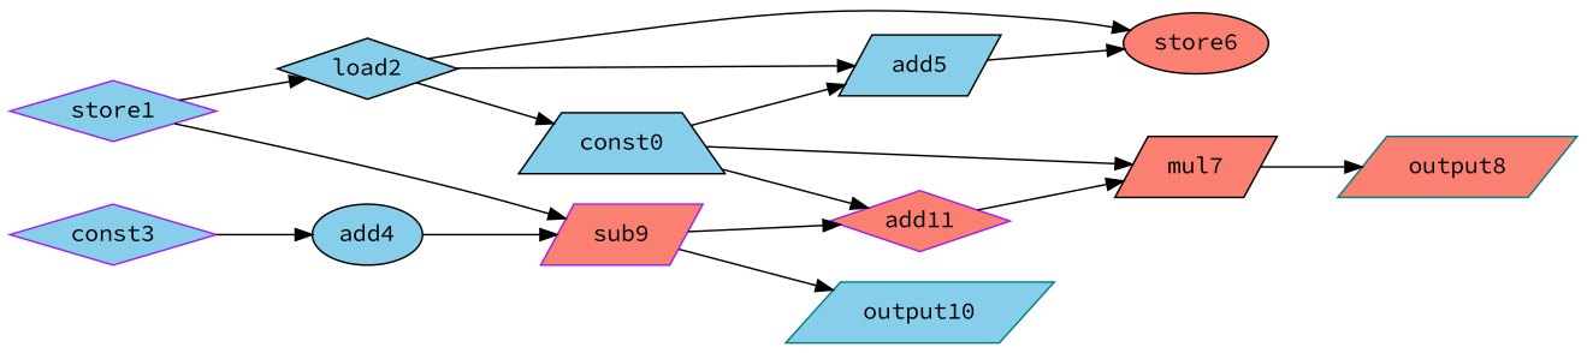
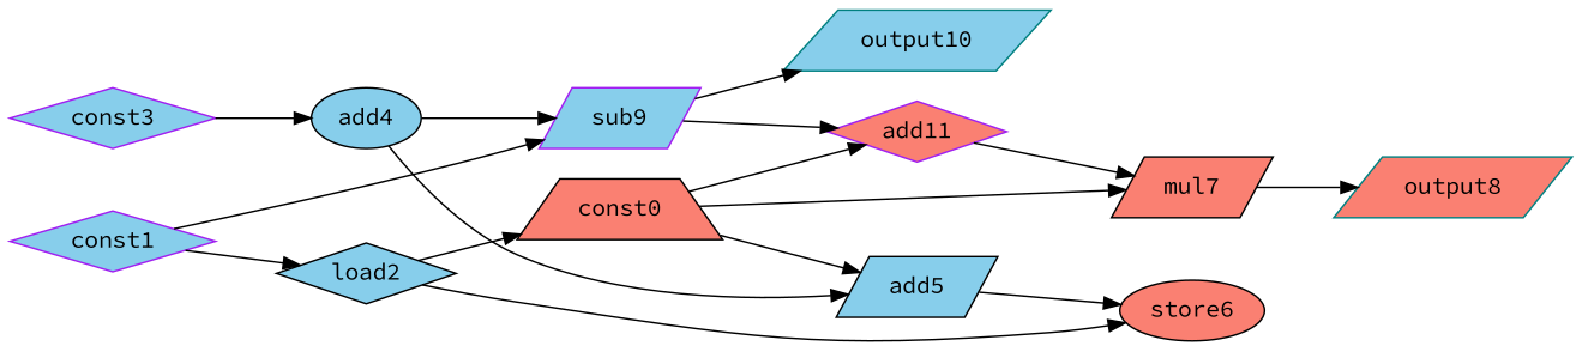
  digraph {
    fontname="Source Code Pro"
    rankdir=LR
    node [color=black fillcolor=skyblue fontname="Source Code Pro" opcode=const shape=parallelogram style=filled]
    edge [fontname="Source Code Pro" operand=0]
-   const0 [shape=trapezium]
+   const0 [fillcolor=salmon shape=trapezium]
    add5 [opcode=add]
    mul7 [fillcolor=salmon opcode=mul]
    add11 [color=purple fillcolor=salmon opcode=add shape=diamond]
    store6 [fillcolor=salmon opcode=store shape=ellipse]
    output8 [color=teal fillcolor=salmon opcode=output]
-   const1 [color=purple shape=diamond label=store1]
+   const1 [color=purple shape=diamond]
    load2 [opcode=load shape=diamond]
-   sub9 [color=purple fillcolor=salmon opcode=sub]
+   sub9 [color=purple opcode=sub]
    output10 [color=teal opcode=output]
    add4 [opcode=add shape=ellipse]
    const3 [color=purple shape=diamond]
    const0 -> add5
    const0 -> mul7
    const0 -> add11
    add5 -> store6 [operand=1]
    mul7 -> output8
    add11 -> mul7 [operand=1]
    const1 -> load2
    const1 -> sub9
    load2 -> const0
    load2 -> store6
    sub9 -> add11 [operand=1]
    sub9 -> output10
-   load2 -> add5 [operand=1]
+   add4 -> add5 [operand=1]
    add4 -> sub9 [operand=1]
    const3 -> add4 [operand=1]
  }
